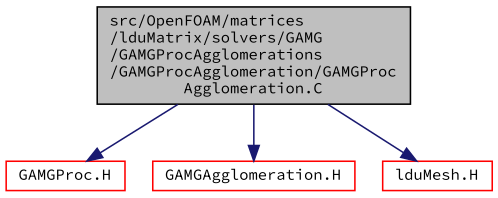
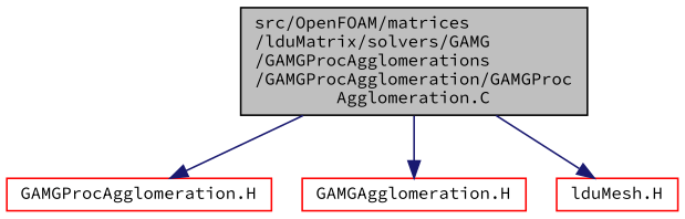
  digraph {
    fontname="Source Code Pro"
    node [color=red fontname="Source Code Pro" fontsize=10 shape=record]
    edge [color=midnightblue fontname="Source Code Pro" fontsize=10 labelfontname=FreeSans labelfontsize=10 style=solid]
    n1 [color=black fillcolor=grey75 fontcolor=black height=0.2 label="src/OpenFOAM/matrices\l/lduMatrix/solvers/GAMG\l/GAMGProcAgglomerations\l/GAMGProcAgglomeration/GAMGProc\lAgglomeration.C" style=filled width=0.4]
-   n2 [height=0.2 label="GAMGProc.H" width=0.4]
+   n2 [height=0.2 label="GAMGProcAgglomeration.H" width=0.4]
    n3 [height=0.2 label="GAMGAgglomeration.H" width=0.4]
    n4 [height=0.2 label="lduMesh.H" width=0.4]
    n1 -> n2
    n1 -> n3
    n1 -> n4
  }
